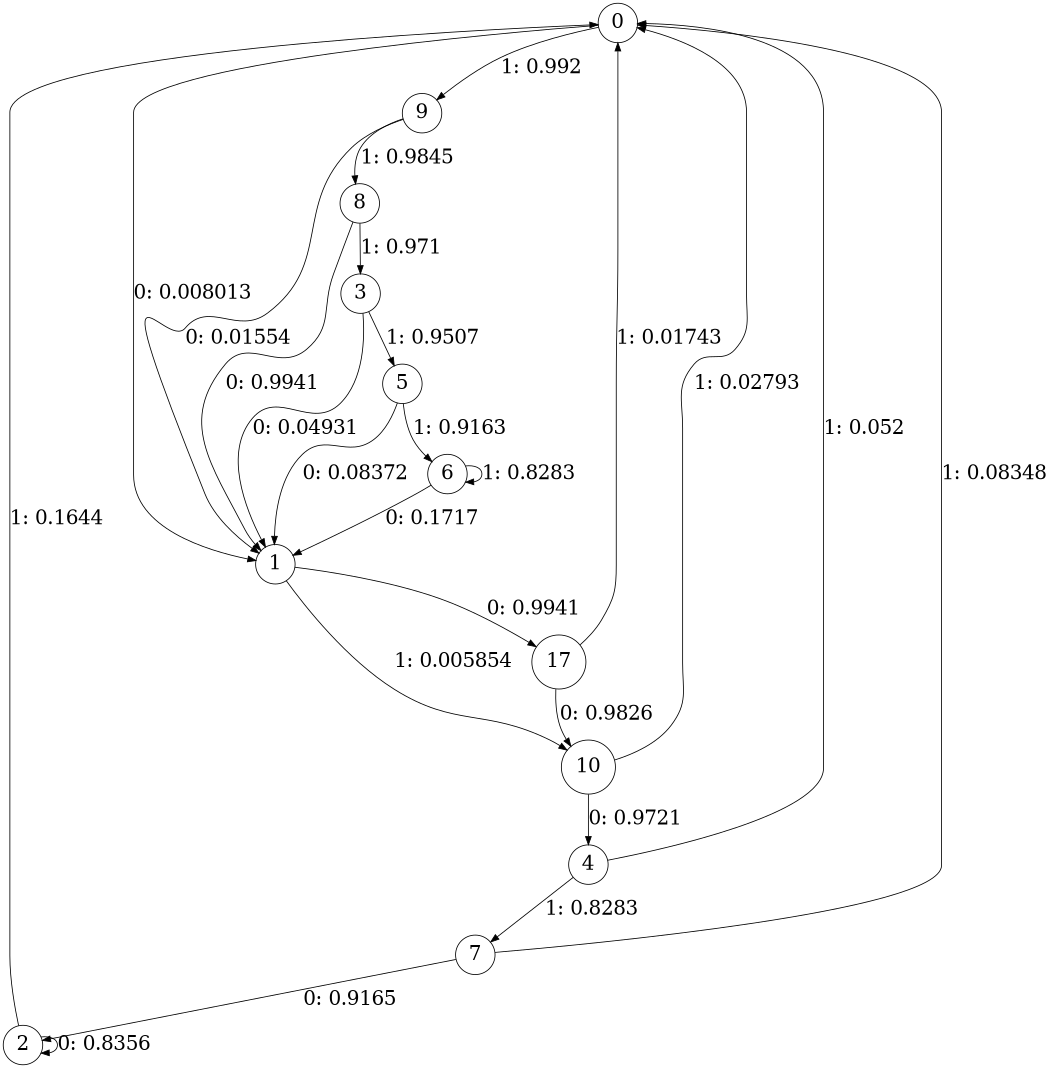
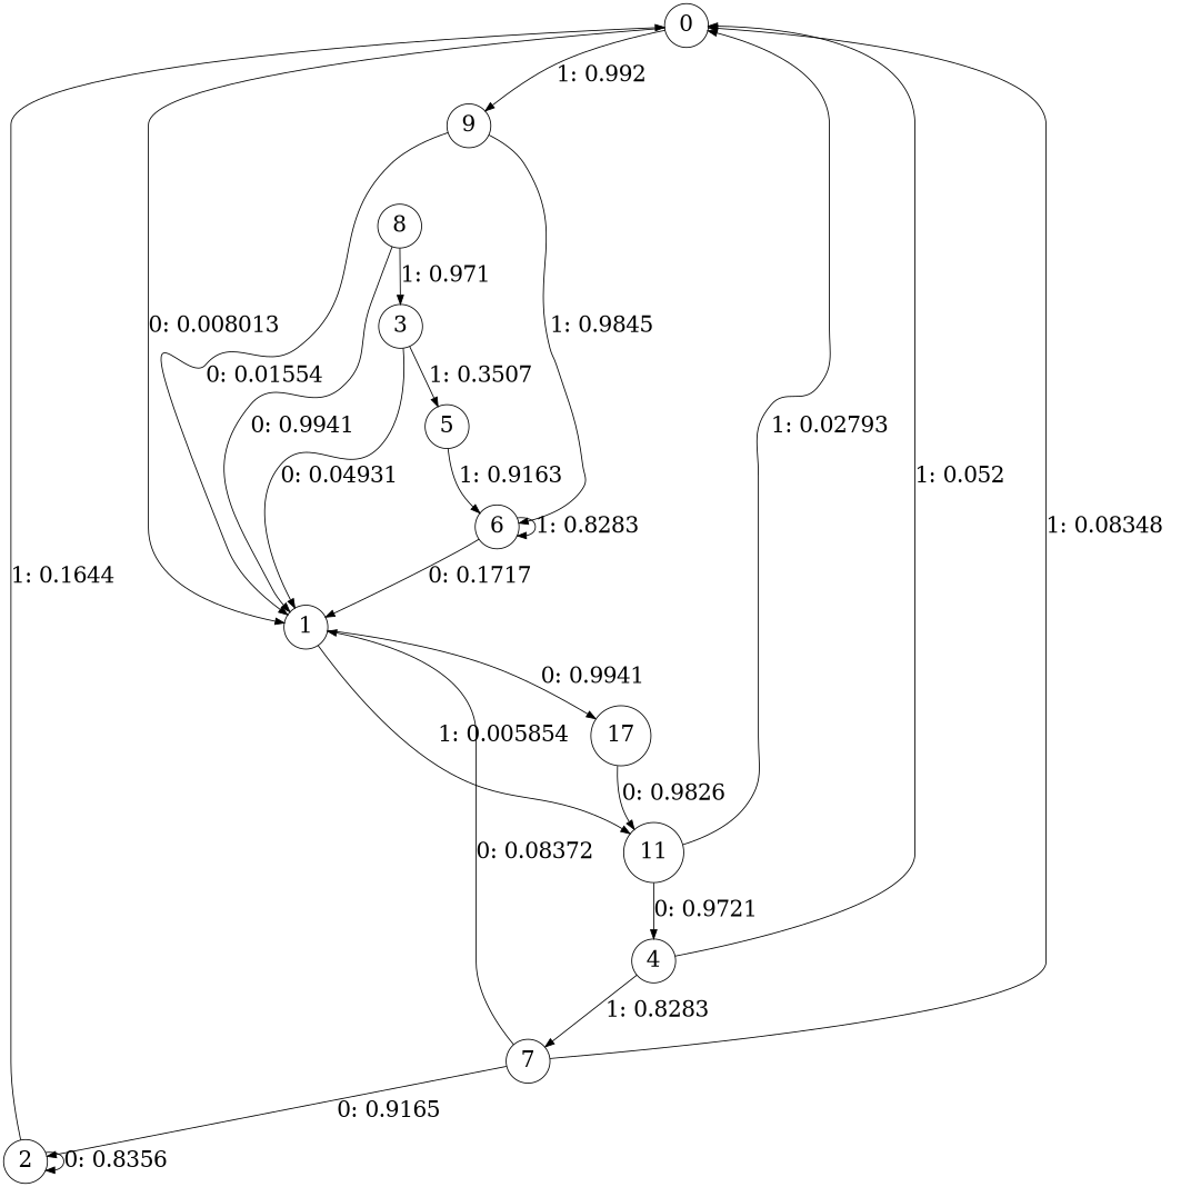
  digraph {
    fontname="DejaVu Serif"
    node [fontname="DejaVu Serif" fontsize=24 shape=circle]
    edge [fontname="DejaVu Serif" fontsize=24]
    0
    1
    9
    n4 [label=17]
-   10
+   10 [label=11]
    8
    3
    4
    2
    5
    6
    7
    0 -> 1 [label="0: 0.008013  "]
    0 -> 9 [label="1: 0.992    "]
    1 -> n4 [label="0: 0.9941   "]
    1 -> 10 [label="1: 0.005854  "]
    9 -> 1 [label="0: 0.01554  "]
-   9 -> 8 [label="1: 0.9845   "]
-   n4 -> 0 [label="1: 0.01743  "]
+   9 -> 6 [label="1: 0.9845   "]
    n4 -> 10 [label="0: 0.9826   "]
    10 -> 0 [label="1: 0.02793  "]
    10 -> 4 [label="0: 0.9721   "]
    8 -> 1 [label="0: 0.9941   "]
    8 -> 3 [label="1: 0.971    "]
    3 -> 1 [label="0: 0.04931  "]
-   3 -> 5 [label="1: 0.9507   "]
+   3 -> 5 [label="1: 0.3507   "]
    4 -> 0 [label="1: 0.052    "]
    4 -> 7 [label="1: 0.8283   "]
    2 -> 0 [label="1: 0.1644   "]
    2 -> 2 [label="0: 0.8356   "]
-   5 -> 1 [label="0: 0.08372  "]
+   7 -> 1 [label="0: 0.08372  "]
    5 -> 6 [label="1: 0.9163   "]
    6 -> 1 [label="0: 0.1717   "]
    6 -> 6 [label="1: 0.8283   "]
    7 -> 0 [label="1: 0.08348  "]
    7 -> 2 [label="0: 0.9165   "]
  }
